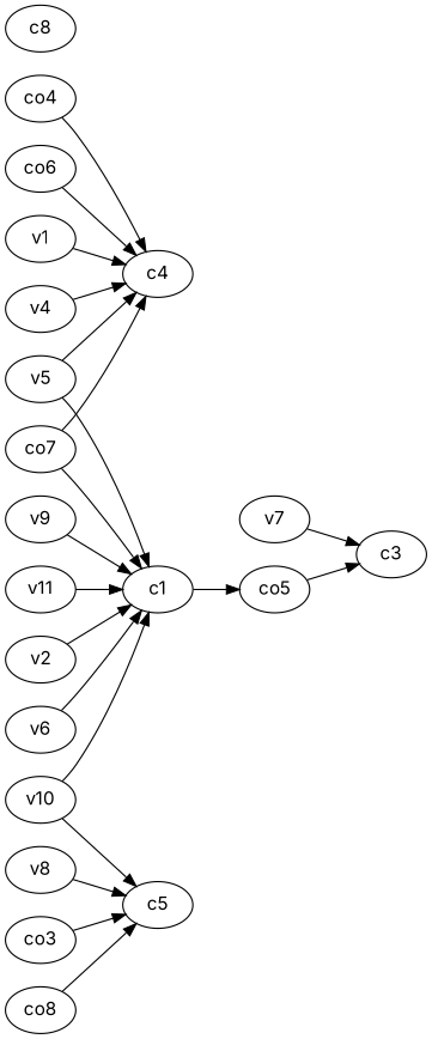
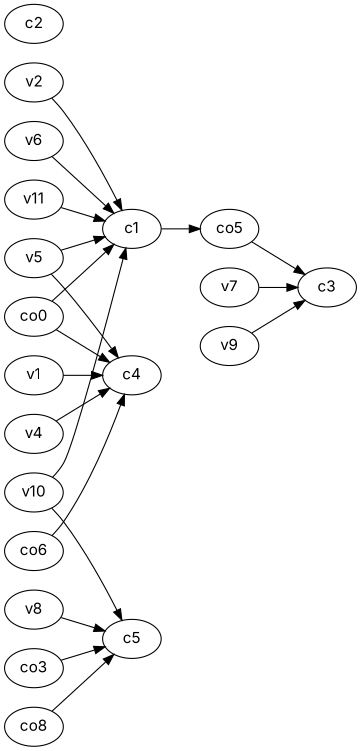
  strict digraph {
    fontname=Inter
    rankdir=LR
    node [fontname=Inter]
    edge [fontname=Inter weight=1]
    c1
    co5
    c3
-   c2 [label=c8]
+   c2
    v1
    c4
    v2
    v4
    v5
    v6
    v7
    v8
    c5
    v9
    v10
    v11
    co3
-   co4
    co6
-   co7
+   co7 [label=co0]
    co8
    c1 -> co5
    co5 -> c3
    v1 -> c4
    v2 -> c1
    v4 -> c4
    v5 -> c1
    v5 -> c4
    v6 -> c1
    v7 -> c3
    v8 -> c5
-   v9 -> c1
+   v9 -> c3
    v10 -> c1
    v10 -> c5
    v11 -> c1
    co3 -> c5
-   co4 -> c4
    co6 -> c4
    co7 -> c1
    co7 -> c4
    co8 -> c5
  }
